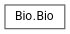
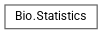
  digraph {
    rankdir=TB
    fontname=Roboto
-   n1 [color=grey40 fillcolor=white fontname=Roboto fontsize=10 height=0.2 label="Bio.Bio" shape=box style=filled width=0.4]
+   n1 [color=grey40 fillcolor=white fontname=Roboto fontsize=10 height=0.2 label="Bio.Statistics" shape=box style=filled width=0.4]
  }
